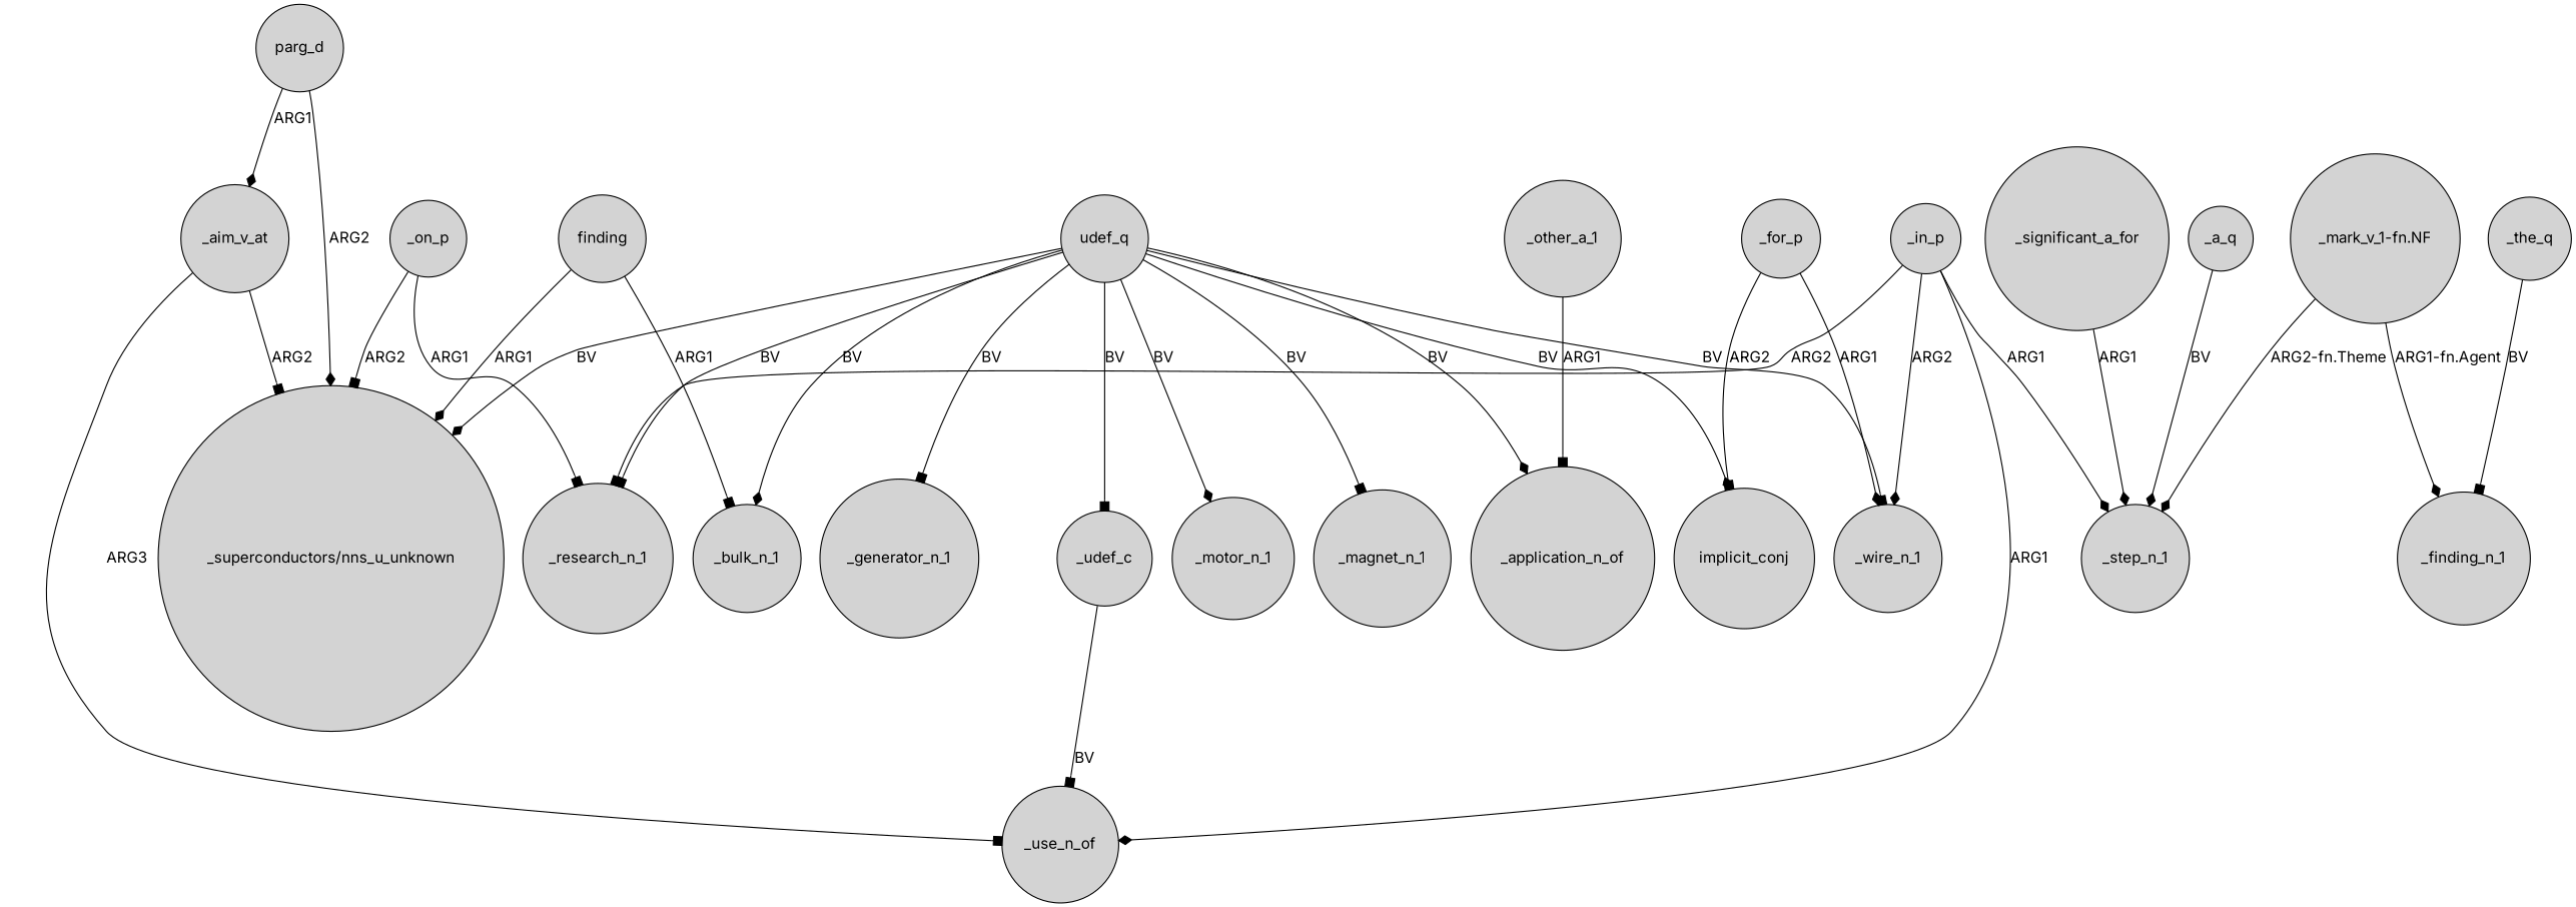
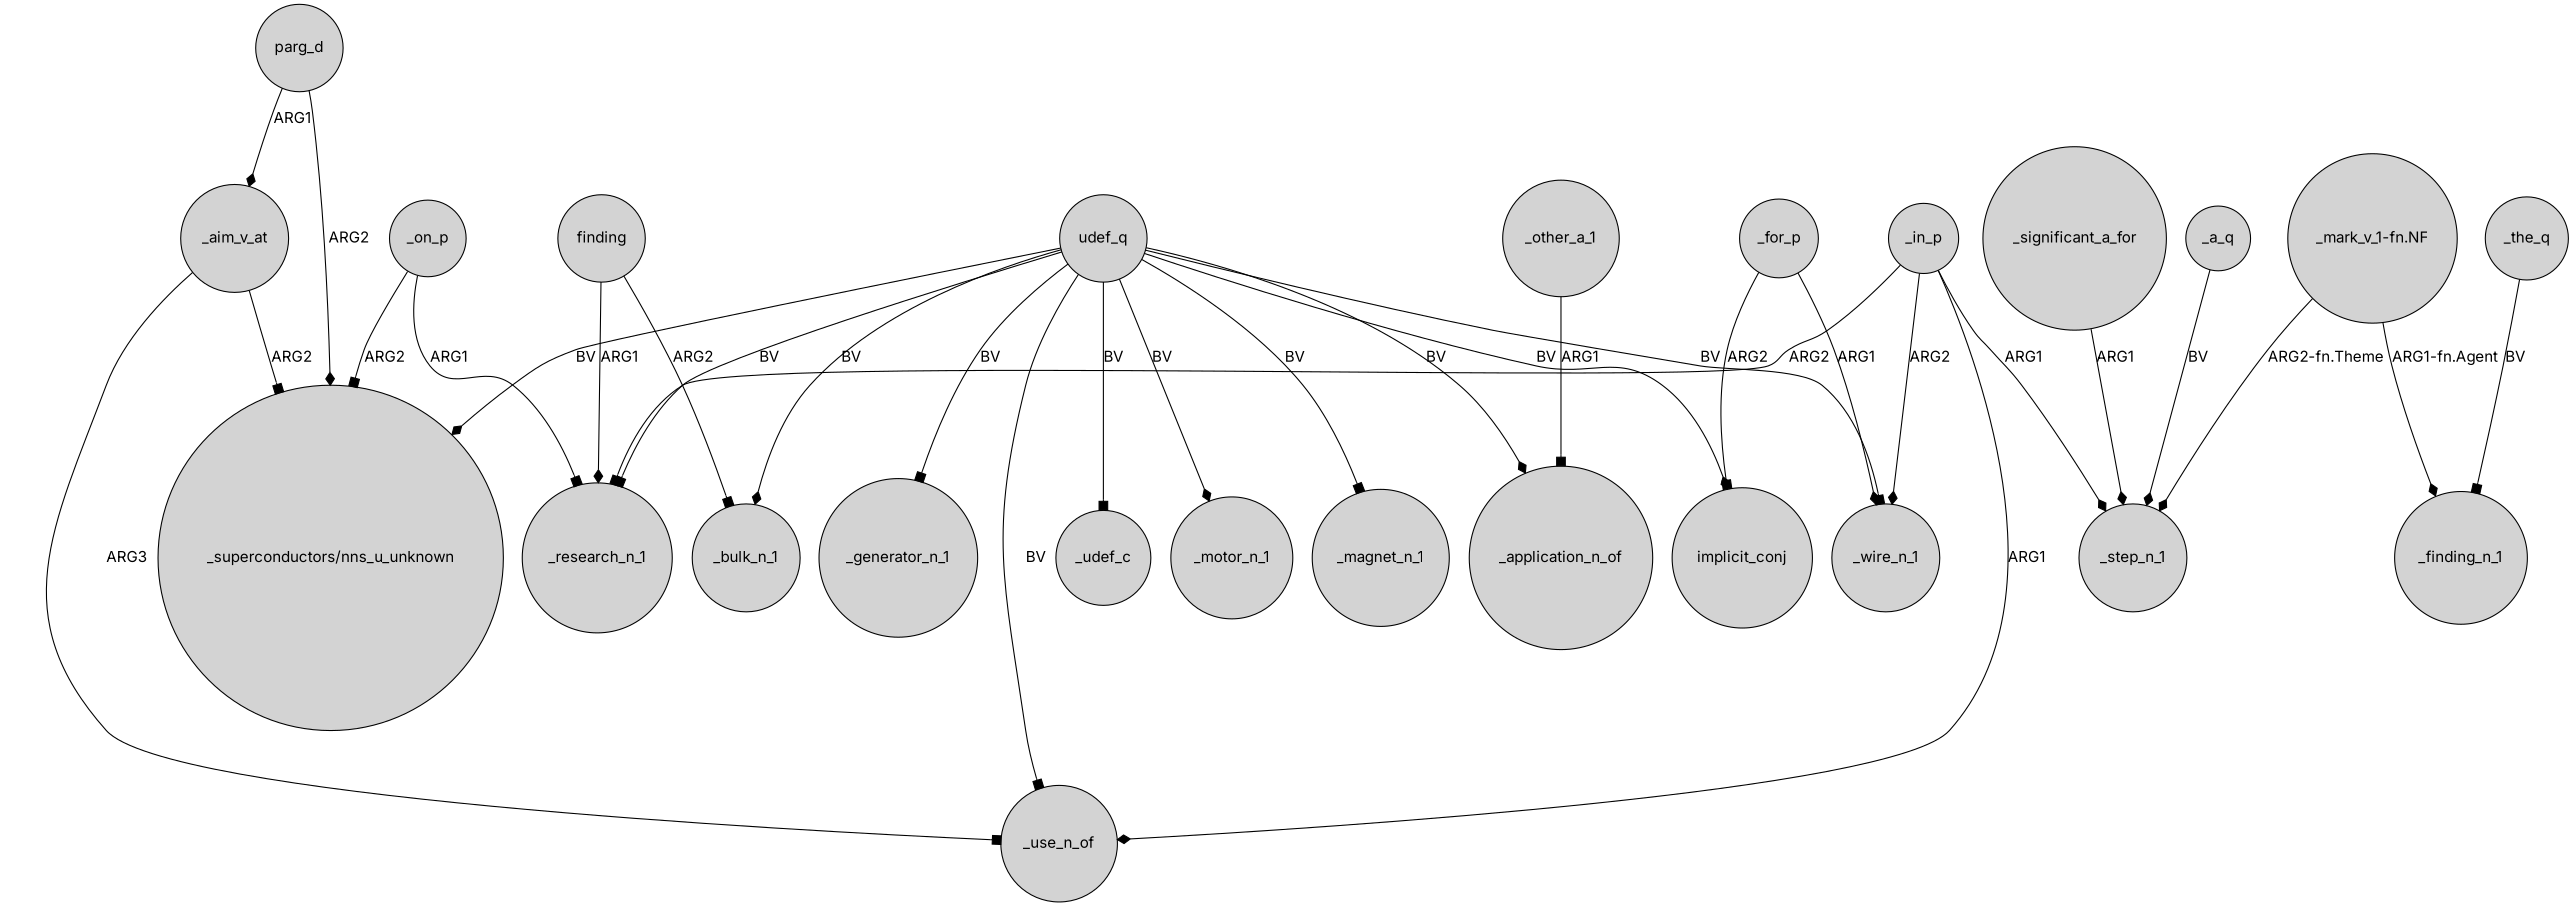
  digraph {
    fontname=Inter
    node [fontname=Inter shape=circle style=filled]
    edge [arrowhead=diamond fontname=Inter]
    _on_p
    "_superconductors/nns_u_unknown"
    _research_n_1
    udef_q
    implicit_conj
    _motor_n_1
    _use_n_of
    _wire_n_1
    _magnet_n_1
    _bulk_n_1
    _application_n_of
    n12 [label=_udef_c]
    _generator_n_1
    _in_p
    _step_n_1
    parg_d
    _aim_v_at
    _for_p
    "_mark_v_1-fn.NF"
    _finding_n_1
    _significant_a_for
    _the_q
    _a_q
    n24 [label=finding]
    _other_a_1
    _on_p -> "_superconductors/nns_u_unknown" [arrowhead=box label=ARG2]
    _on_p -> _research_n_1 [arrowhead=box label=ARG1]
    udef_q -> "_superconductors/nns_u_unknown" [label=BV]
    udef_q -> _research_n_1 [arrowhead=box label=BV]
    udef_q -> implicit_conj [label=BV]
    udef_q -> _motor_n_1 [label=BV]
-   n12 -> _use_n_of [arrowhead=box label=BV]
+   udef_q -> _use_n_of [arrowhead=box label=BV]
    udef_q -> _wire_n_1 [arrowhead=box label=BV]
    udef_q -> _magnet_n_1 [arrowhead=box label=BV]
    udef_q -> _bulk_n_1 [label=BV]
    udef_q -> _application_n_of [label=BV]
    udef_q -> n12 [arrowhead=box label=BV]
    udef_q -> _generator_n_1 [arrowhead=box label=BV]
    _in_p -> _research_n_1 [arrowhead=box label=ARG2]
    _in_p -> _use_n_of [label=ARG1]
    _in_p -> _wire_n_1 [label=ARG2]
    _in_p -> _step_n_1 [label=ARG1]
    parg_d -> "_superconductors/nns_u_unknown" [label=ARG2]
    parg_d -> _aim_v_at [label=ARG1]
    _aim_v_at -> "_superconductors/nns_u_unknown" [arrowhead=box label=ARG2]
    _aim_v_at -> _use_n_of [arrowhead=box label=ARG3]
    _for_p -> implicit_conj [arrowhead=box label=ARG2]
    _for_p -> _wire_n_1 [label=ARG1]
    "_mark_v_1-fn.NF" -> _step_n_1 [label="ARG2-fn.Theme"]
    "_mark_v_1-fn.NF" -> _finding_n_1 [label="ARG1-fn.Agent"]
    _significant_a_for -> _step_n_1 [label=ARG1]
    _the_q -> _finding_n_1 [arrowhead=box label=BV]
    _a_q -> _step_n_1 [label=BV]
-   n24 -> "_superconductors/nns_u_unknown" [label=ARG1]
-   n24 -> _bulk_n_1 [arrowhead=box label=ARG1]
+   n24 -> _research_n_1 [label=ARG1]
+   n24 -> _bulk_n_1 [arrowhead=box label=ARG2]
    _other_a_1 -> _application_n_of [arrowhead=box label=ARG1]
  }
